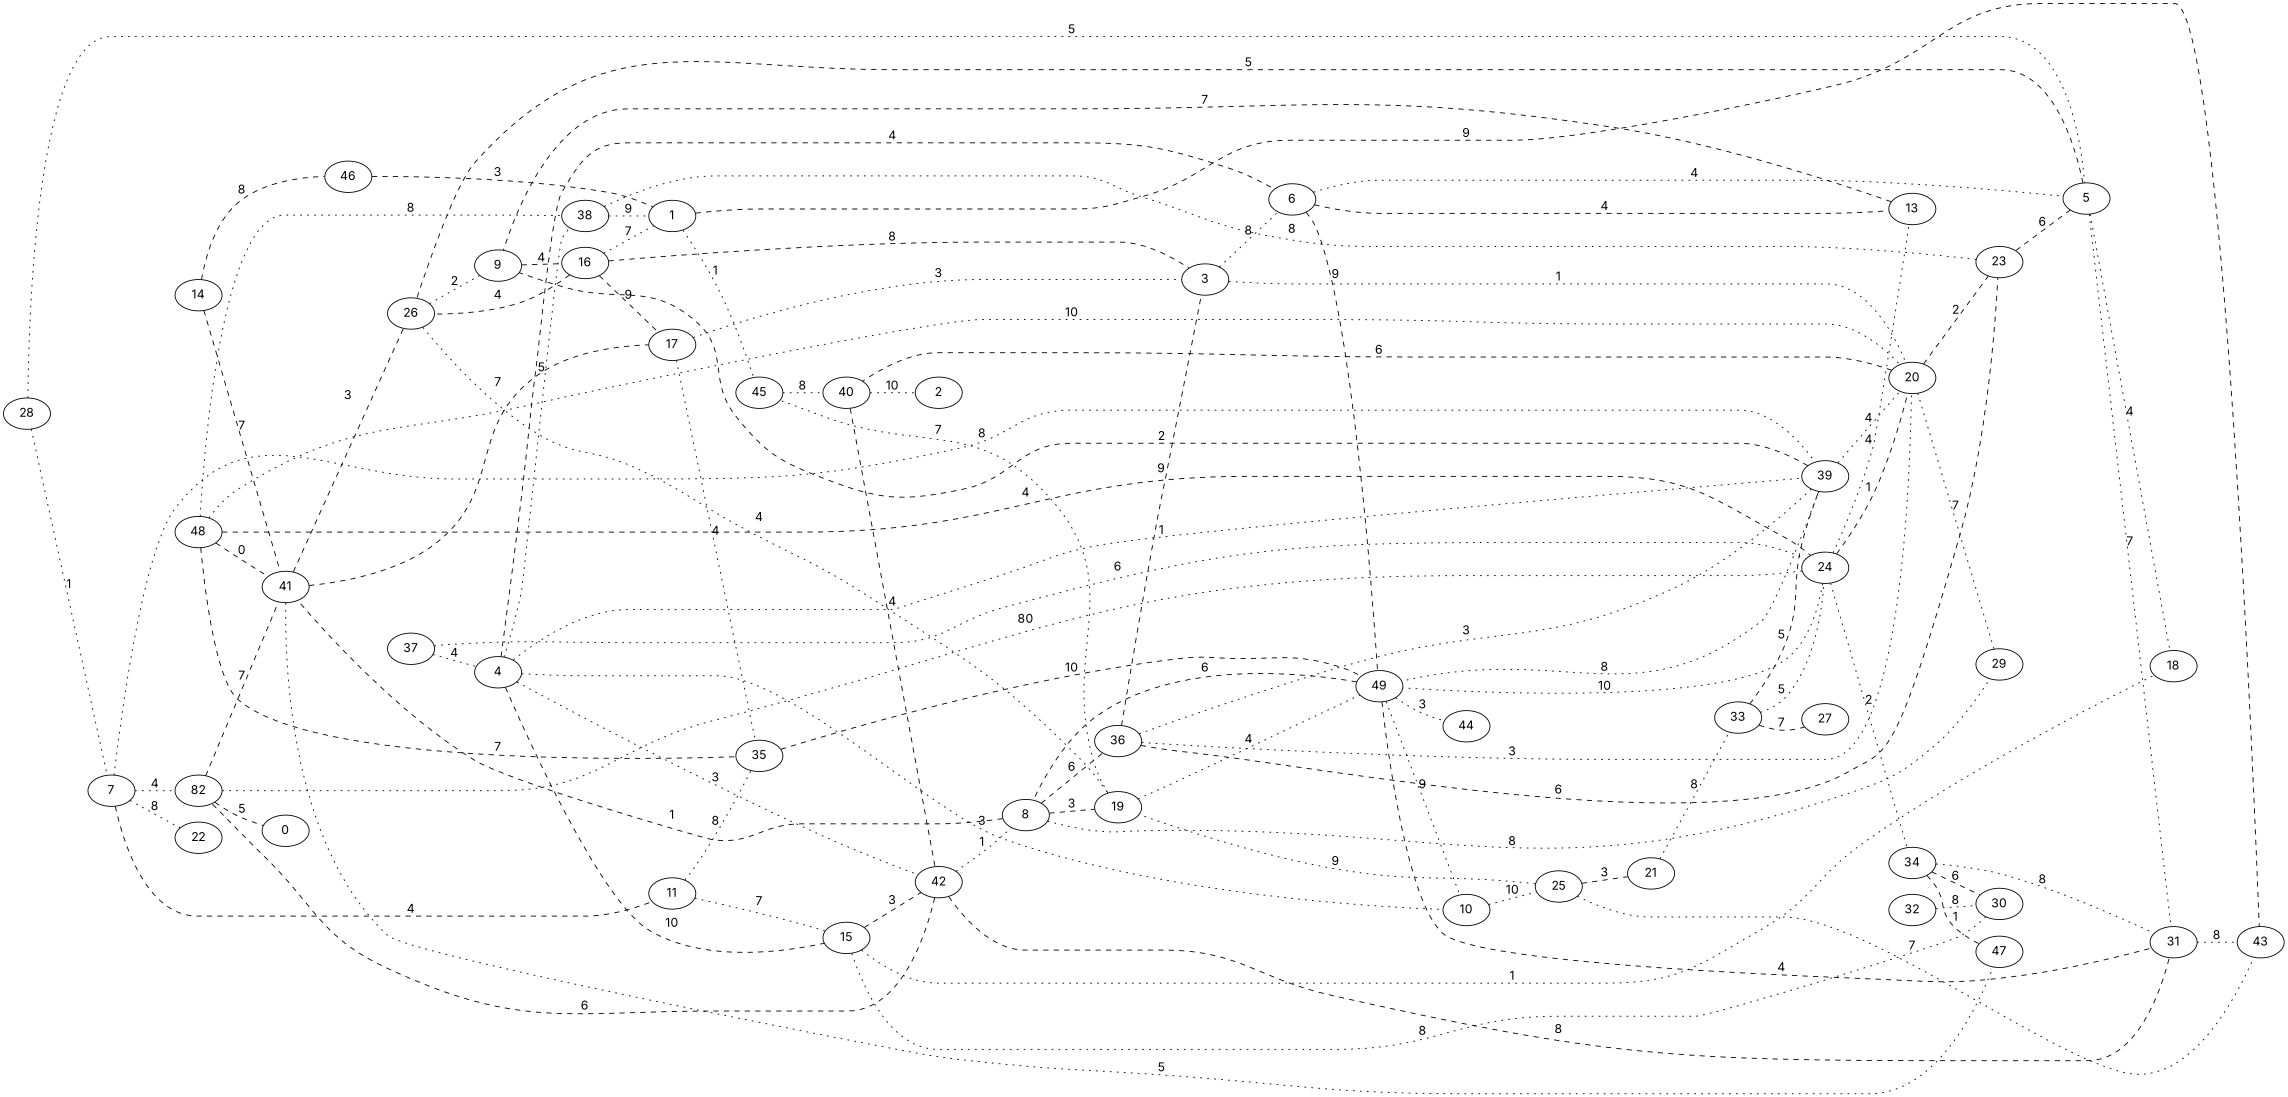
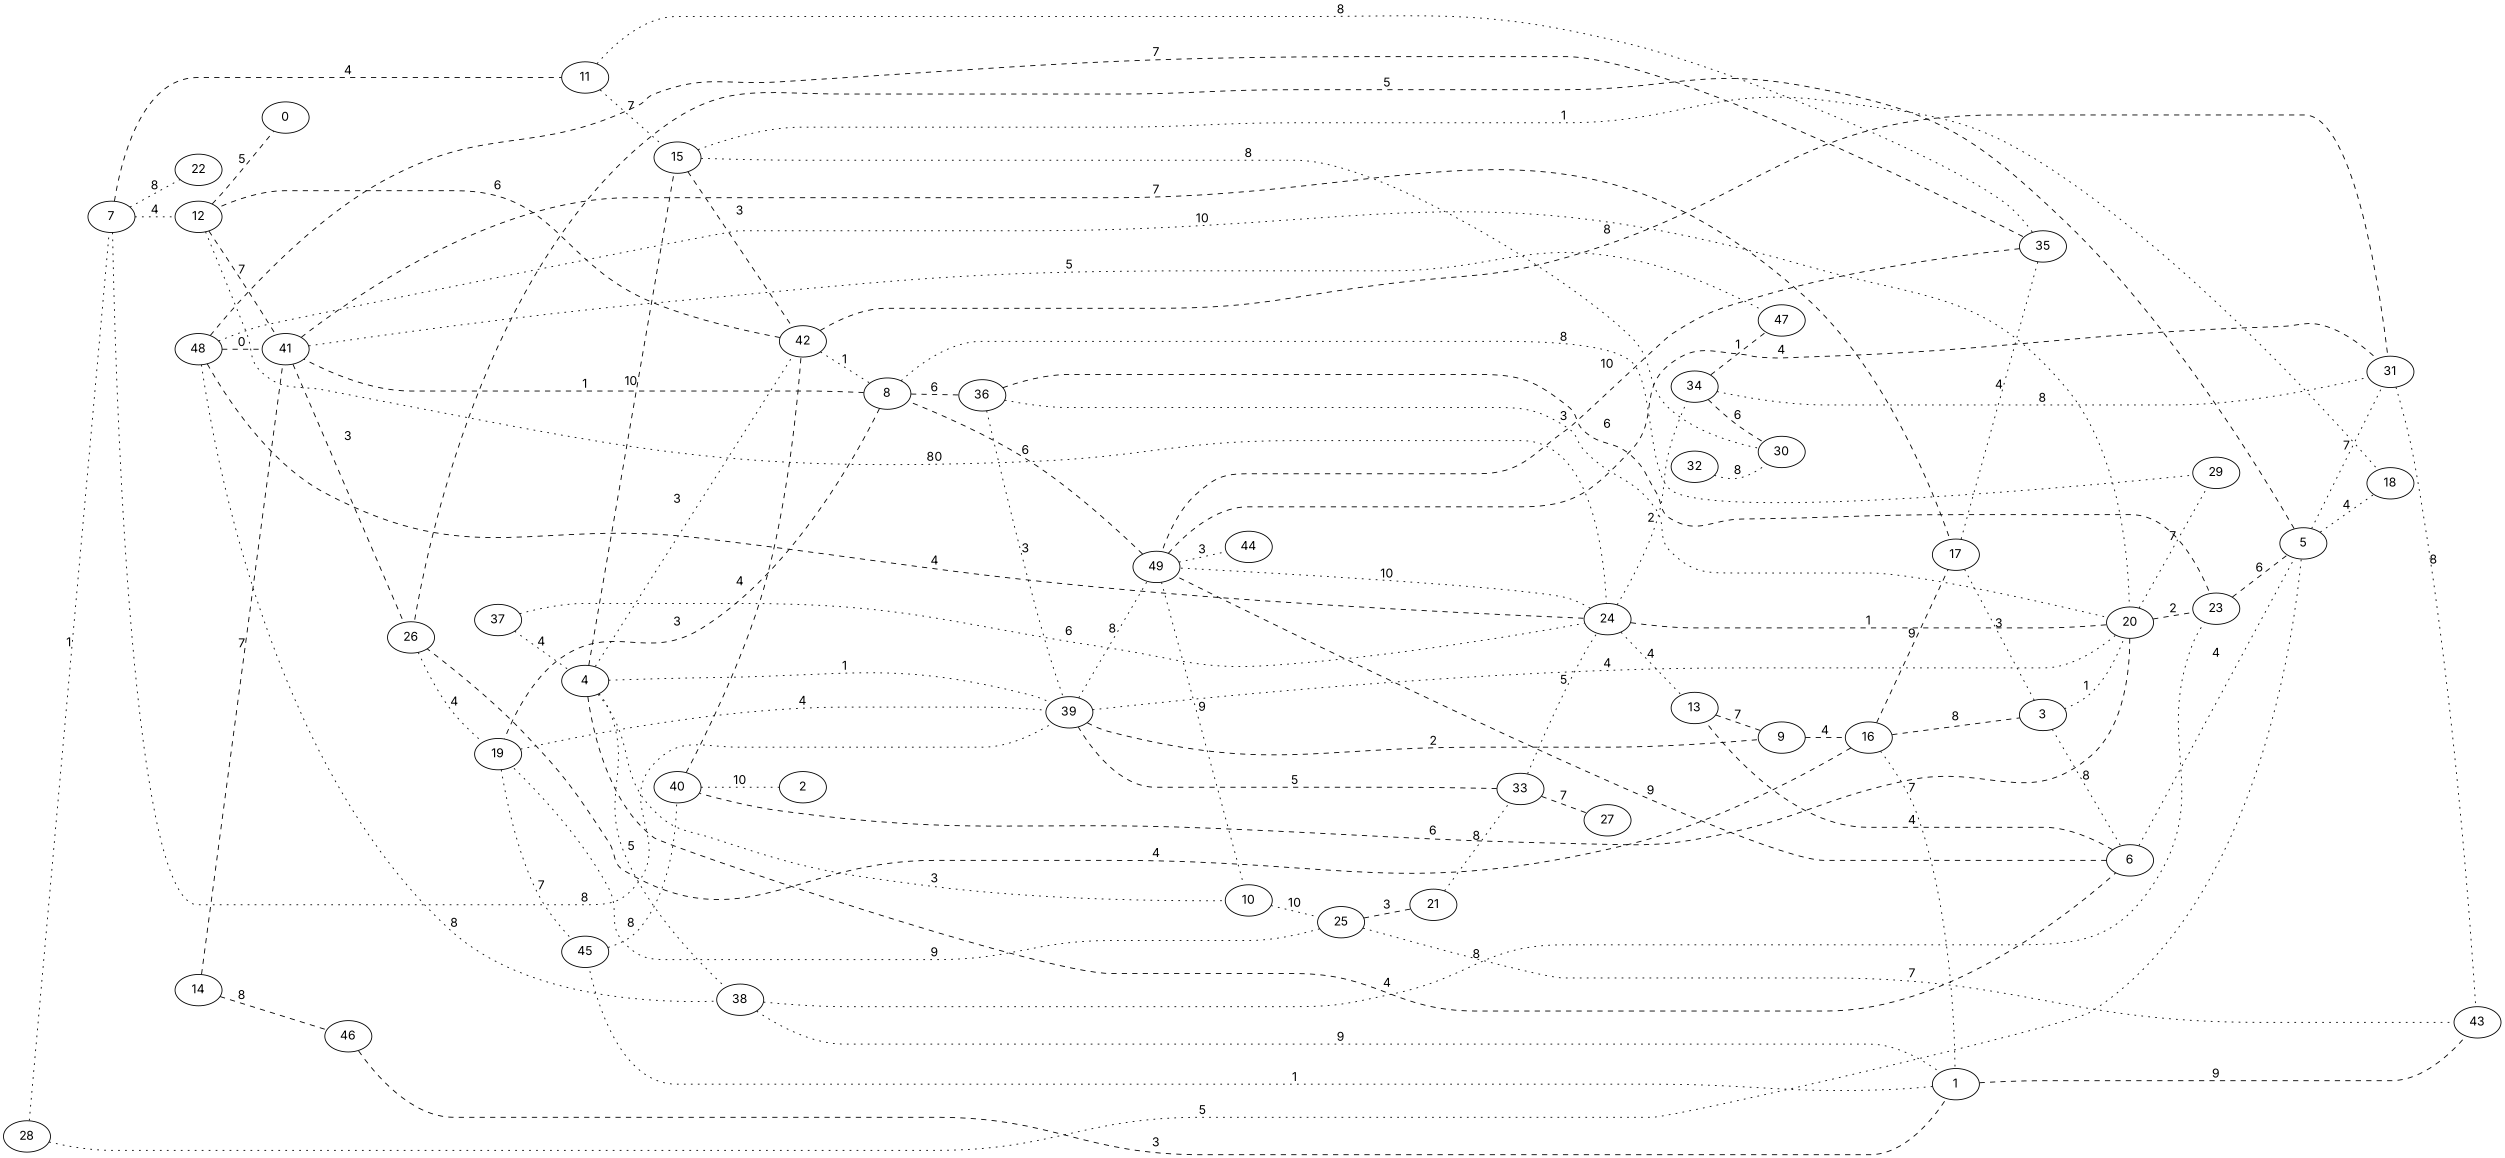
  graph {
    fontname=Inter
    rankdir=LR
    node [fontname=Inter]
    edge [fontname=Inter style=dotted]
    n1 [label=0]
    n2 [label=1]
    n3 [label=43]
    n4 [label=45]
    n5 [label=40]
    n6 [label=2]
    n7 [label=3]
    n8 [label=6]
    n9 [label=20]
    n10 [label=5]
    n11 [label=13]
    n12 [label=49]
    n13 [label=29]
    n14 [label=23]
    n15 [label=4]
    n16 [label=10]
    n17 [label=15]
    n18 [label=38]
    n19 [label=39]
    n20 [label=42]
    n21 [label=25]
    n22 [label=18]
    n23 [label=30]
    n24 [label=9]
    n25 [label=31]
-   n26 [label=82]
+   n26 [label=12]
    n27 [label=8]
    n28 [label=26]
    n29 [label=19]
    n30 [label=44]
    n31 [label=7]
    n32 [label=11]
    n33 [label=22]
    n34 [label=35]
    n35 [label=41]
    n36 [label=24]
    n37 [label=36]
    n38 [label=17]
    n39 [label=47]
    n40 [label=16]
    n41 [label=21]
    n42 [label=34]
    n43 [label=14]
    n44 [label=46]
    n45 [label=33]
    n46 [label=27]
    n47 [label=28]
    n48 [label=32]
    n49 [label=37]
    n50 [label=48]
    n2 -- n3 [label=9 style=dashed]
    n2 -- n4 [label=1]
    n4 -- n5 [label=8]
    n5 -- n6 [label=10]
    n5 -- n20 [label=4 style=dashed]
    n7 -- n8 [label=8]
    n7 -- n9 [label=1]
    n8 -- n10 [label=4]
    n8 -- n11 [label=4 style=dashed]
    n8 -- n12 [label=9 style=dashed]
    n9 -- n5 [label=6 style=dashed]
    n9 -- n13 [label=7]
    n9 -- n14 [label=2 style=dashed]
    n10 -- n22 [label=4]
    n10 -- n25 [label=7]
    n10 -- n28 [label=5 style=dashed]
    n11 -- n24 [label=7 style=dashed]
    n12 -- n16 [label=9]
    n12 -- n25 [label=4 style=dashed]
    n12 -- n27 [label=6 style=dashed]
    n12 -- n30 [label=3]
    n14 -- n10 [label=6 style=dashed]
    n15 -- n8 [label=4 style=dashed]
    n15 -- n16 [label=3]
    n15 -- n17 [label=10 style=dashed]
    n15 -- n18 [label=5]
    n15 -- n19 [label=1]
    n15 -- n20 [label=3]
    n16 -- n21 [label=10]
    n17 -- n20 [label=3 style=dashed]
    n17 -- n22 [label=1]
    n17 -- n23 [label=8]
    n18 -- n2 [label=9]
    n18 -- n14 [label=8]
    n19 -- n9 [label=4]
    n19 -- n12 [label=8]
    n19 -- n24 [label=2 style=dashed]
    n20 -- n25 [label=8 style=dashed]
    n20 -- n26 [label=6 style=dashed]
    n20 -- n27 [label=1]
    n21 -- n3 [label=7]
    n21 -- n29 [label=9]
    n21 -- n41 [label=3 style=dashed]
    n24 -- n40 [label=4 style=dashed]
    n25 -- n3 [label=8]
    n26 -- n1 [label=5 style=dashed]
    n26 -- n35 [label=7 style=dashed]
    n26 -- n36 [label=80]
    n27 -- n13 [label=8]
    n27 -- n29 [label=3 style=dashed]
    n27 -- n35 [label=1 style=dashed]
    n27 -- n37 [label=6 style=dashed]
-   n28 -- n24 [label=2]
    n28 -- n29 [label=4]
    n29 -- n4 [label=7]
-   n29 -- n12 [label=4]
+   n29 -- n19 [label=4]
    n31 -- n19 [label=8]
    n31 -- n26 [label=4]
    n31 -- n32 [label=4 style=dashed]
    n31 -- n33 [label=8]
    n32 -- n17 [label=7]
    n32 -- n34 [label=8]
    n34 -- n12 [label=10 style=dashed]
    n35 -- n28 [label=3 style=dashed]
    n35 -- n38 [label=7 style=dashed]
    n35 -- n39 [label=5]
    n36 -- n9 [label=1 style=dashed]
    n36 -- n11 [label=4]
    n36 -- n12 [label=10]
    n36 -- n42 [label=2]
-   n37 -- n7 [label=9 style=dashed]
    n37 -- n9 [label=3]
    n37 -- n14 [label=6 style=dashed]
    n37 -- n19 [label=3]
    n38 -- n7 [label=3]
    n38 -- n34 [label=4]
    n40 -- n2 [label=7]
    n40 -- n7 [label=8 style=dashed]
    n40 -- n28 [label=4 style=dashed]
    n40 -- n38 [label=9 style=dashed]
    n41 -- n45 [label=8]
    n42 -- n23 [label=6 style=dashed]
    n42 -- n25 [label=8]
    n42 -- n39 [label=1 style=dashed]
    n43 -- n35 [label=7 style=dashed]
    n43 -- n44 [label=8 style=dashed]
    n44 -- n2 [label=3 style=dashed]
    n45 -- n19 [label=5 style=dashed]
    n45 -- n36 [label=5]
    n45 -- n46 [label=7 style=dashed]
    n47 -- n10 [label=5]
    n47 -- n31 [label=1]
    n48 -- n23 [label=8]
    n49 -- n15 [label=4]
    n49 -- n36 [label=6]
    n50 -- n9 [label=10]
    n50 -- n18 [label=8]
    n50 -- n34 [label=7 style=dashed]
    n50 -- n35 [label=0 style=dashed]
    n50 -- n36 [label=4 style=dashed]
  }
